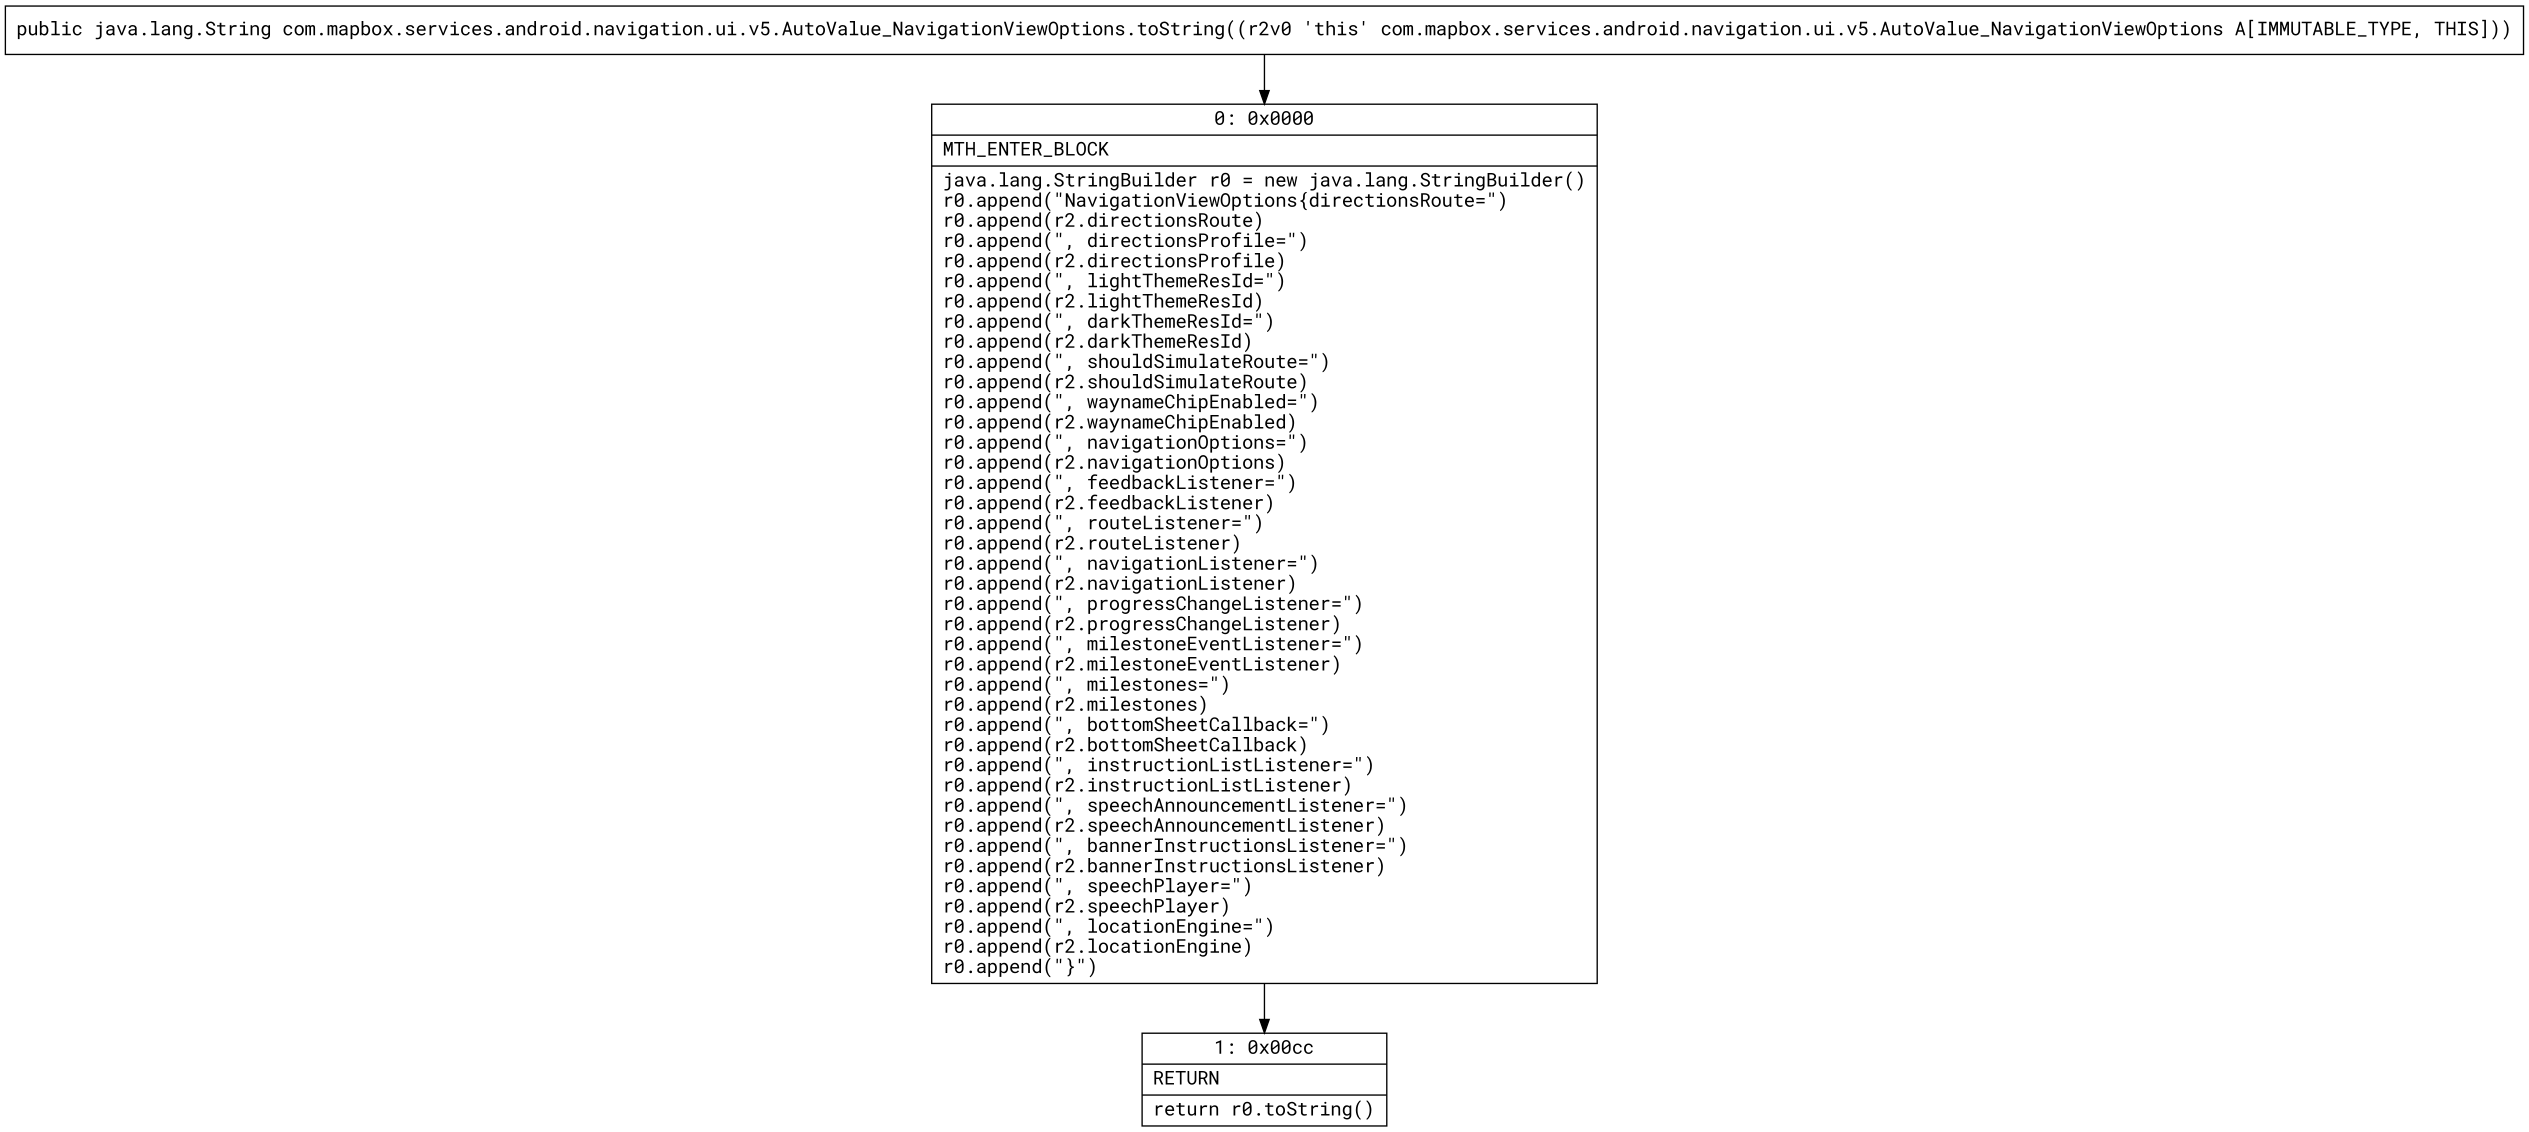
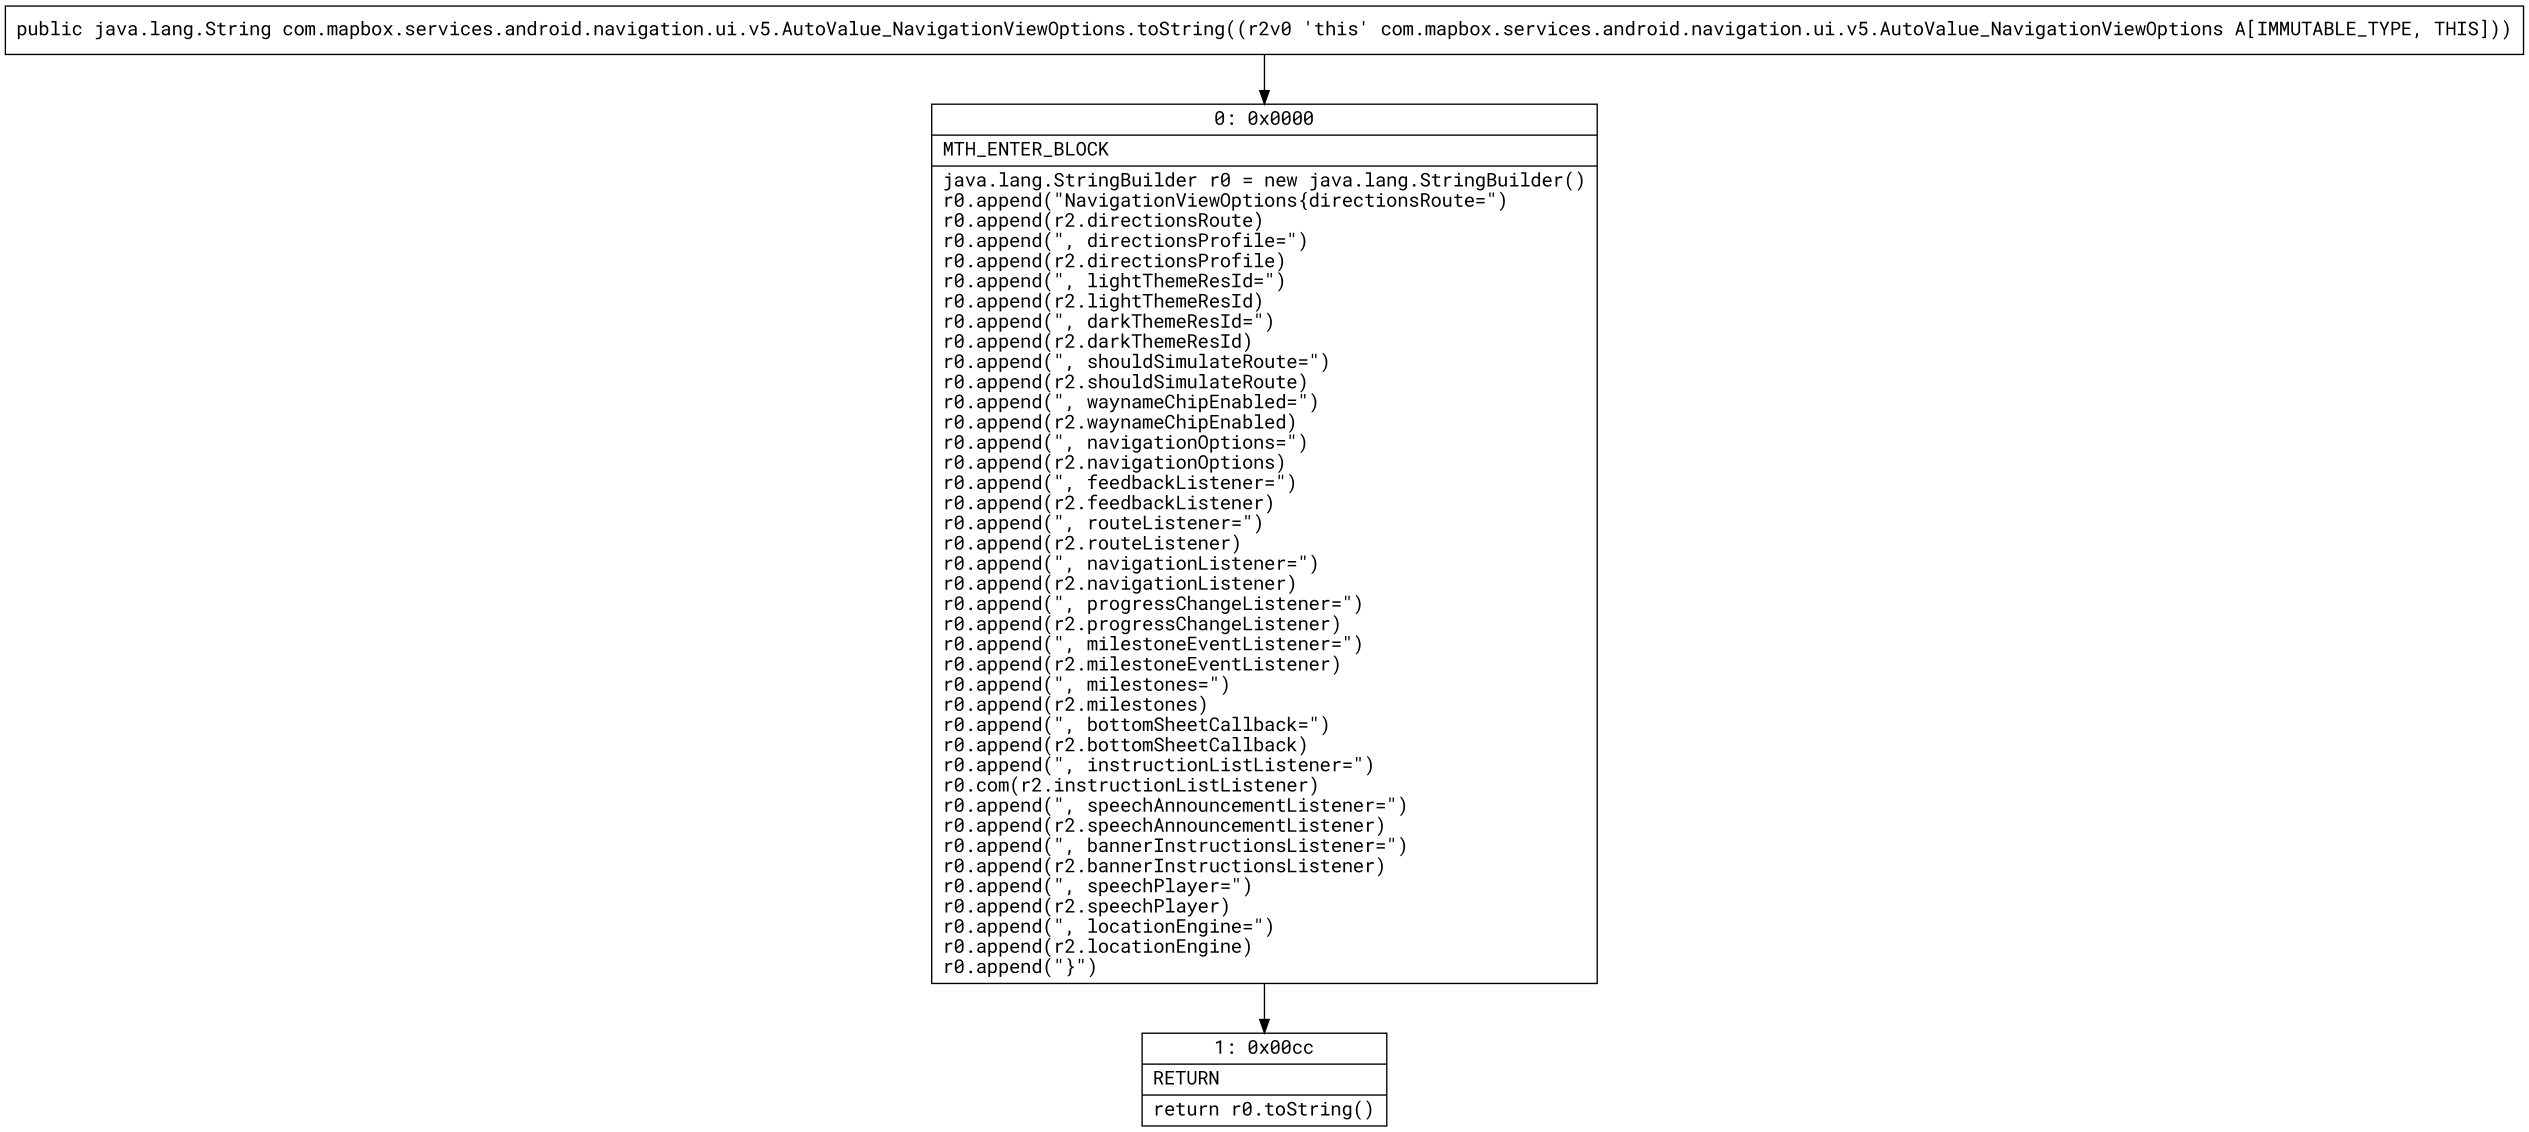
  digraph {
    fontname="Roboto Mono"
    node [shape=record fontname="Roboto Mono"]
    edge [fontname="Roboto Mono"]
-   n1 [label="{0\:\ 0x0000|MTH_ENTER_BLOCK\l|java.lang.StringBuilder r0 = new java.lang.StringBuilder()\lr0.append(\"NavigationViewOptions\{directionsRoute=\")\lr0.append(r2.directionsRoute)\lr0.append(\", directionsProfile=\")\lr0.append(r2.directionsProfile)\lr0.append(\", lightThemeResId=\")\lr0.append(r2.lightThemeResId)\lr0.append(\", darkThemeResId=\")\lr0.append(r2.darkThemeResId)\lr0.append(\", shouldSimulateRoute=\")\lr0.append(r2.shouldSimulateRoute)\lr0.append(\", waynameChipEnabled=\")\lr0.append(r2.waynameChipEnabled)\lr0.append(\", navigationOptions=\")\lr0.append(r2.navigationOptions)\lr0.append(\", feedbackListener=\")\lr0.append(r2.feedbackListener)\lr0.append(\", routeListener=\")\lr0.append(r2.routeListener)\lr0.append(\", navigationListener=\")\lr0.append(r2.navigationListener)\lr0.append(\", progressChangeListener=\")\lr0.append(r2.progressChangeListener)\lr0.append(\", milestoneEventListener=\")\lr0.append(r2.milestoneEventListener)\lr0.append(\", milestones=\")\lr0.append(r2.milestones)\lr0.append(\", bottomSheetCallback=\")\lr0.append(r2.bottomSheetCallback)\lr0.append(\", instructionListListener=\")\lr0.append(r2.instructionListListener)\lr0.append(\", speechAnnouncementListener=\")\lr0.append(r2.speechAnnouncementListener)\lr0.append(\", bannerInstructionsListener=\")\lr0.append(r2.bannerInstructionsListener)\lr0.append(\", speechPlayer=\")\lr0.append(r2.speechPlayer)\lr0.append(\", locationEngine=\")\lr0.append(r2.locationEngine)\lr0.append(\"\}\")\l}"]
+   n1 [label="{0\:\ 0x0000|MTH_ENTER_BLOCK\l|java.lang.StringBuilder r0 = new java.lang.StringBuilder()\lr0.append(\"NavigationViewOptions\{directionsRoute=\")\lr0.append(r2.directionsRoute)\lr0.append(\", directionsProfile=\")\lr0.append(r2.directionsProfile)\lr0.append(\", lightThemeResId=\")\lr0.append(r2.lightThemeResId)\lr0.append(\", darkThemeResId=\")\lr0.append(r2.darkThemeResId)\lr0.append(\", shouldSimulateRoute=\")\lr0.append(r2.shouldSimulateRoute)\lr0.append(\", waynameChipEnabled=\")\lr0.append(r2.waynameChipEnabled)\lr0.append(\", navigationOptions=\")\lr0.append(r2.navigationOptions)\lr0.append(\", feedbackListener=\")\lr0.append(r2.feedbackListener)\lr0.append(\", routeListener=\")\lr0.append(r2.routeListener)\lr0.append(\", navigationListener=\")\lr0.append(r2.navigationListener)\lr0.append(\", progressChangeListener=\")\lr0.append(r2.progressChangeListener)\lr0.append(\", milestoneEventListener=\")\lr0.append(r2.milestoneEventListener)\lr0.append(\", milestones=\")\lr0.append(r2.milestones)\lr0.append(\", bottomSheetCallback=\")\lr0.append(r2.bottomSheetCallback)\lr0.append(\", instructionListListener=\")\lr0.com(r2.instructionListListener)\lr0.append(\", speechAnnouncementListener=\")\lr0.append(r2.speechAnnouncementListener)\lr0.append(\", bannerInstructionsListener=\")\lr0.append(r2.bannerInstructionsListener)\lr0.append(\", speechPlayer=\")\lr0.append(r2.speechPlayer)\lr0.append(\", locationEngine=\")\lr0.append(r2.locationEngine)\lr0.append(\"\}\")\l}"]
    n2 [label="{1\:\ 0x00cc|RETURN\l|return r0.toString()\l}"]
    n3 [label="{public java.lang.String com.mapbox.services.android.navigation.ui.v5.AutoValue_NavigationViewOptions.toString((r2v0 'this' com.mapbox.services.android.navigation.ui.v5.AutoValue_NavigationViewOptions A[IMMUTABLE_TYPE, THIS])) }"]
    n1 -> n2
    n3 -> n1
  }
